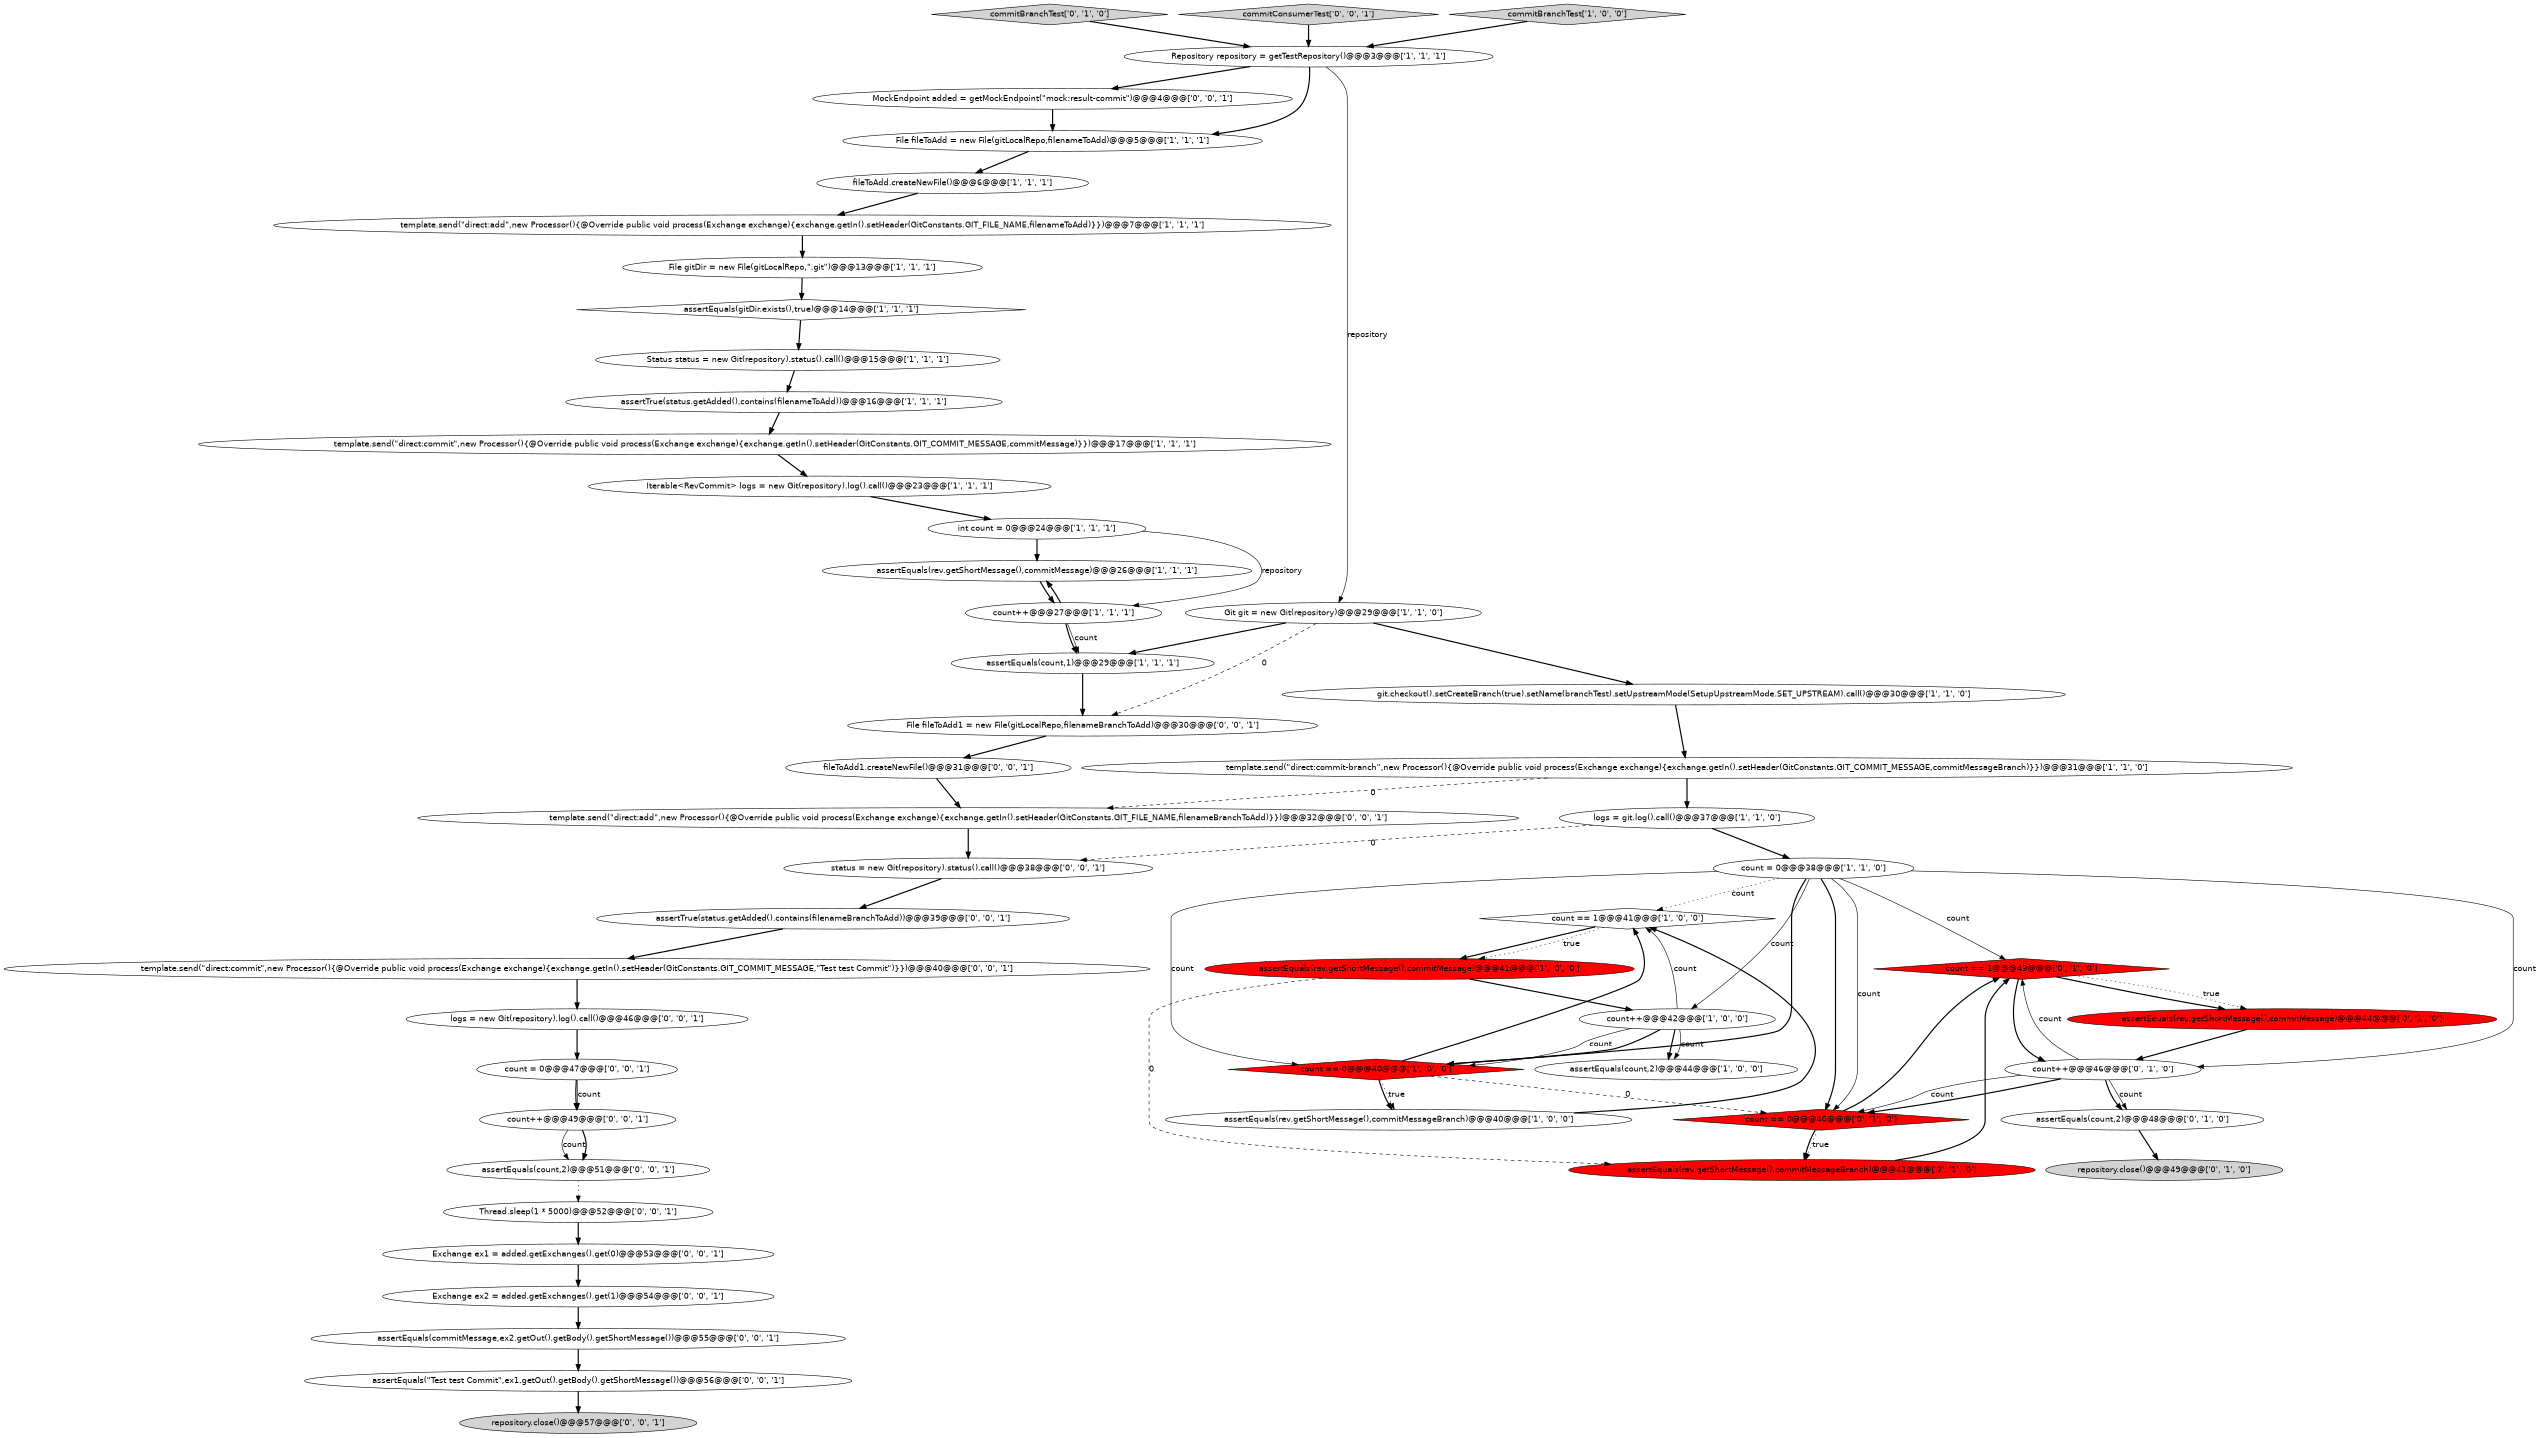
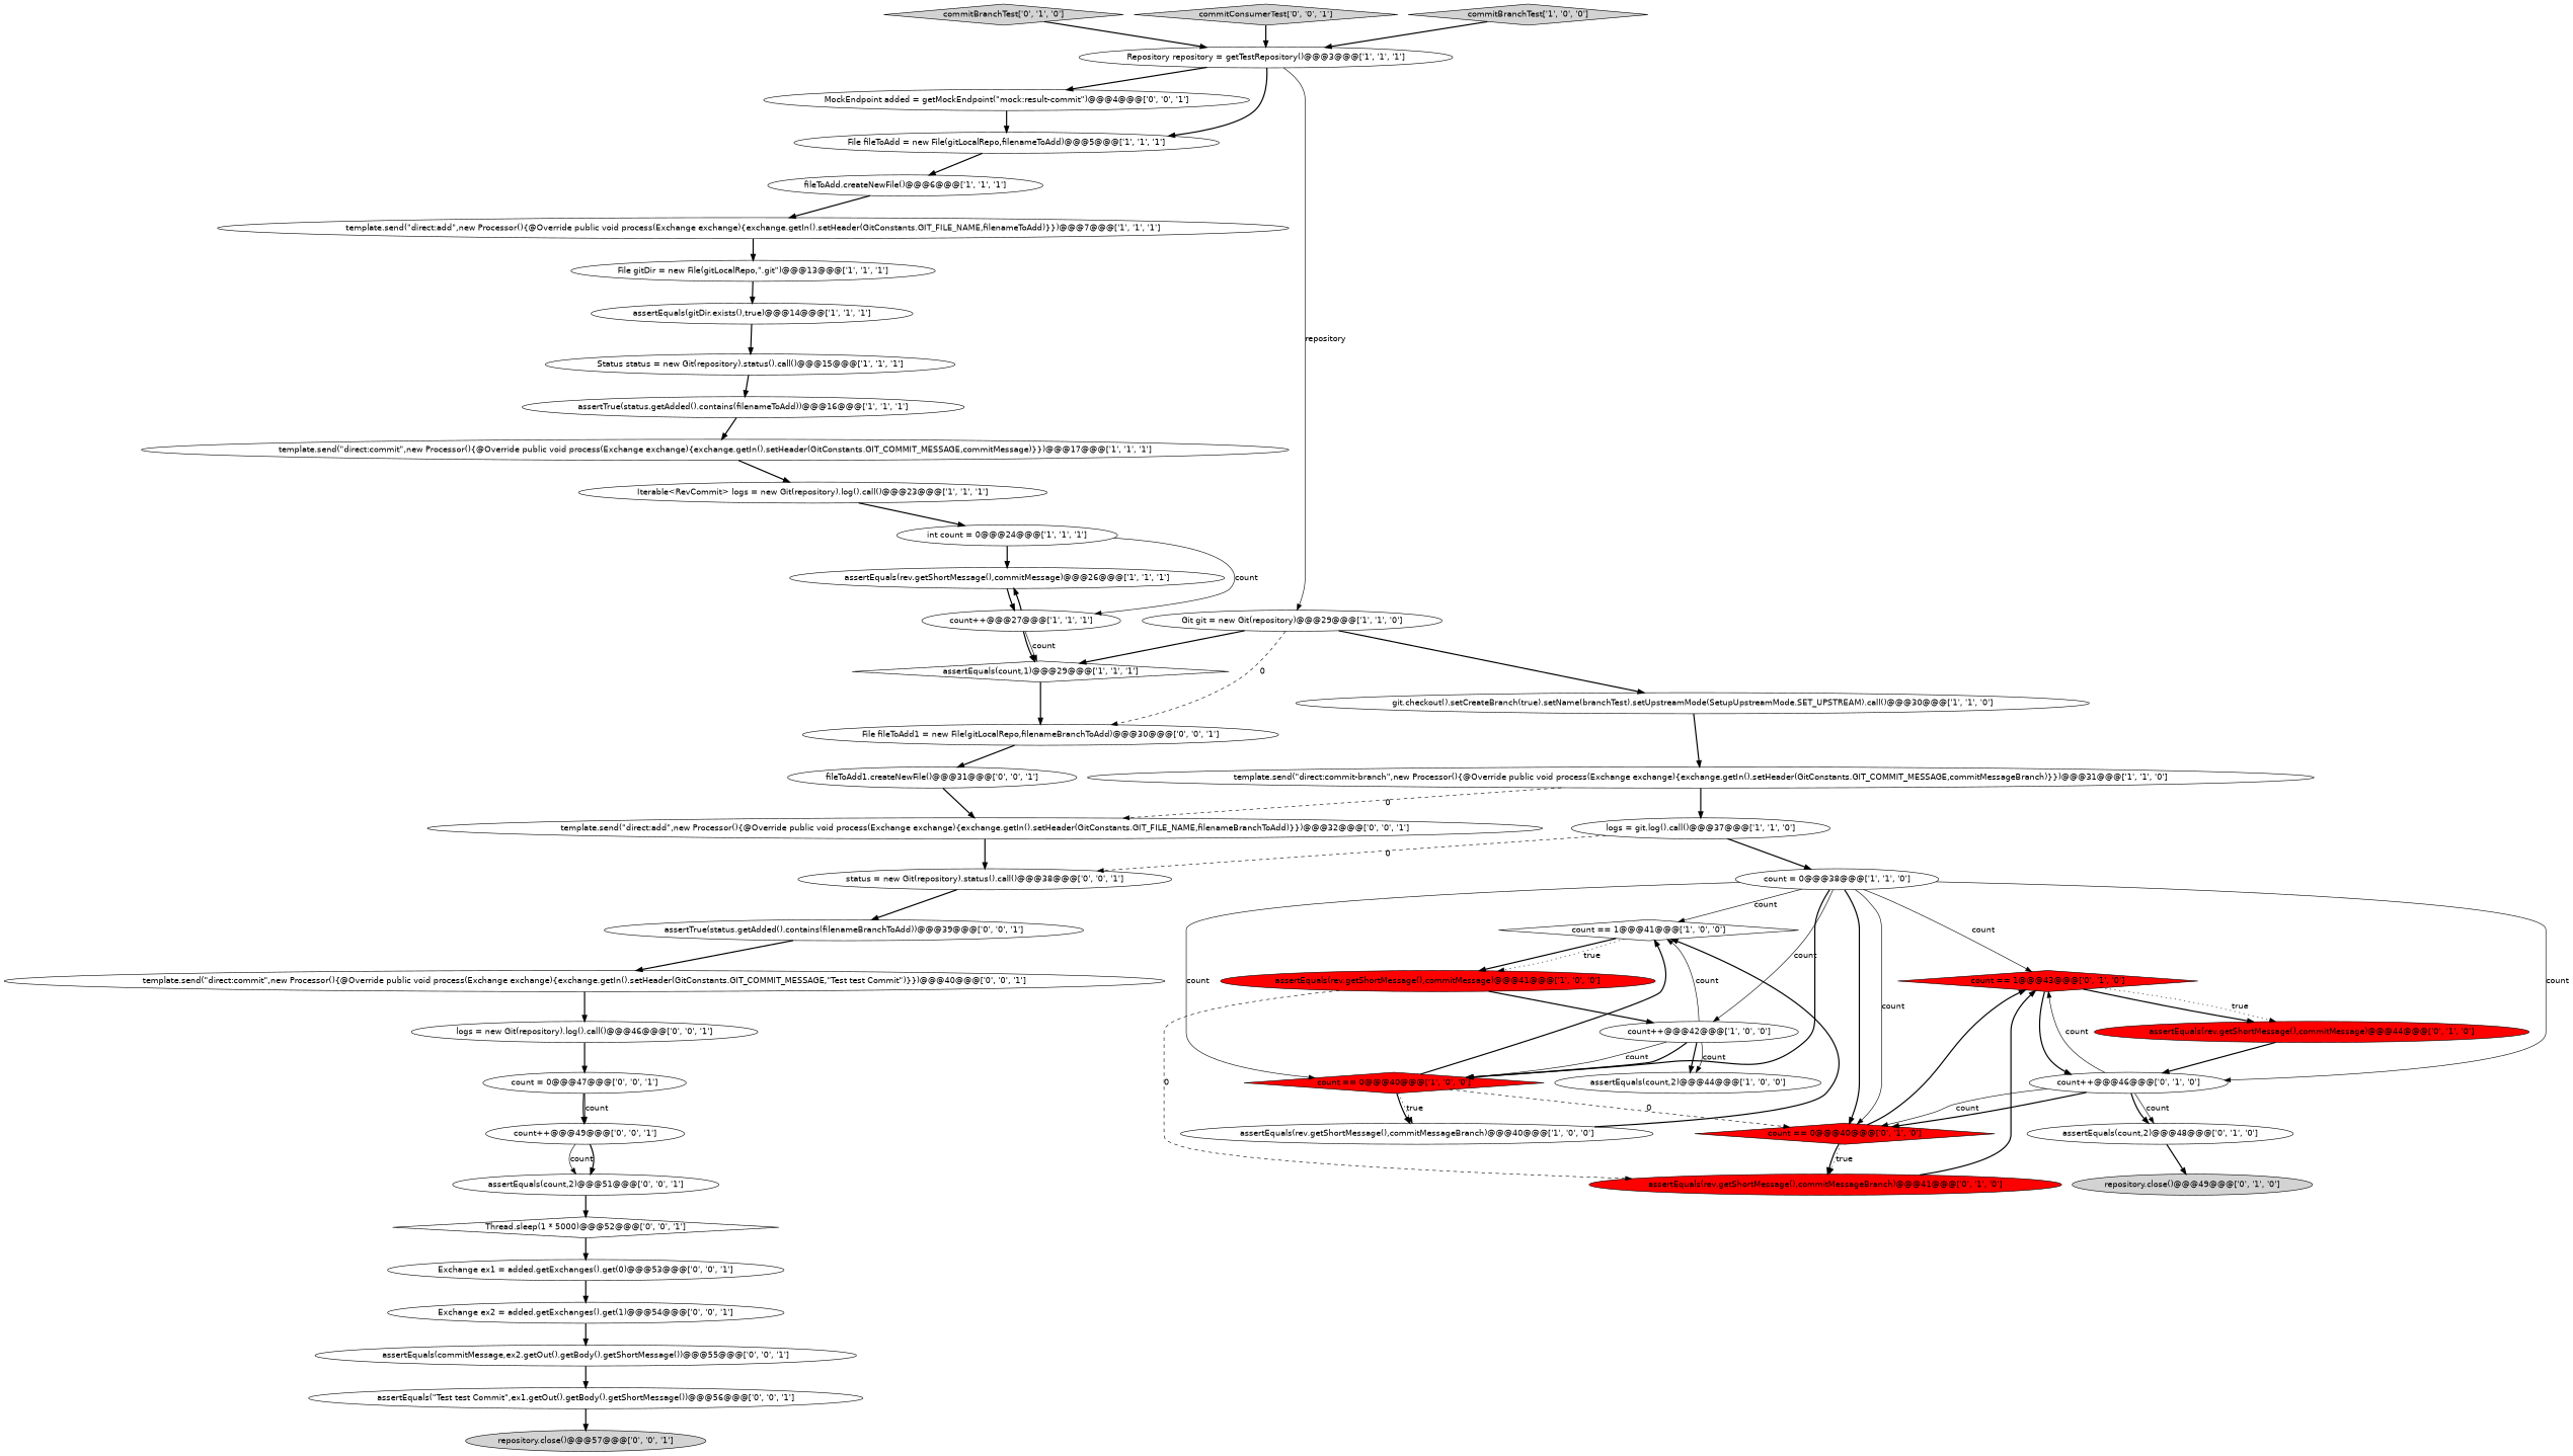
  digraph {
    fontname="DejaVu Sans"
    node [fillcolor=white fontname="DejaVu Sans" shape=ellipse style=filled]
    edge [fontname="DejaVu Sans" style=bold]
    n1 [label="File fileToAdd = new File(gitLocalRepo,filenameToAdd)@@@5@@@['1', '1', '1']"]
    n2 [label="fileToAdd.createNewFile()@@@6@@@['1', '1', '1']"]
    n3 [label="template.send(\"direct:add\",new Processor(){@Override public void process(Exchange exchange){exchange.getIn().setHeader(GitConstants.GIT_FILE_NAME,filenameToAdd)}})@@@7@@@['1', '1', '1']"]
    n4 [label="assertTrue(status.getAdded().contains(filenameBranchToAdd))@@@39@@@['0', '0', '1']"]
    n5 [label="template.send(\"direct:commit\",new Processor(){@Override public void process(Exchange exchange){exchange.getIn().setHeader(GitConstants.GIT_COMMIT_MESSAGE,\"Test test Commit\")}})@@@40@@@['0', '0', '1']"]
    n6 [label="logs = new Git(repository).log().call()@@@46@@@['0', '0', '1']"]
    n7 [label="assertEquals(count,2)@@@44@@@['1', '0', '0']"]
    n8 [label="logs = git.log().call()@@@37@@@['1', '1', '0']"]
    n9 [label="status = new Git(repository).status().call()@@@38@@@['0', '0', '1']"]
    n10 [label="count = 0@@@38@@@['1', '1', '0']"]
    n11 [fillcolor=red label="count == 1@@@43@@@['0', '1', '0']" shape=diamond]
    n12 [label="count == 1@@@41@@@['1', '0', '0']" shape=diamond]
    n13 [fillcolor=red label="count == 0@@@40@@@['0', '1', '0']" shape=diamond]
    n14 [label="count++@@@46@@@['0', '1', '0']"]
    n15 [fillcolor=red label="count == 0@@@40@@@['1', '0', '0']" shape=diamond]
    n16 [label="count++@@@42@@@['1', '0', '0']"]
    n17 [fillcolor=lightgray label="commitBranchTest['0', '1', '0']" shape=diamond]
    n18 [label="Repository repository = getTestRepository()@@@3@@@['1', '1', '1']"]
    n19 [label="MockEndpoint added = getMockEndpoint(\"mock:result-commit\")@@@4@@@['0', '0', '1']"]
    n20 [label="Git git = new Git(repository)@@@29@@@['1', '1', '0']"]
    n21 [label="git.checkout().setCreateBranch(true).setName(branchTest).setUpstreamMode(SetupUpstreamMode.SET_UPSTREAM).call()@@@30@@@['1', '1', '0']"]
    n22 [label="template.send(\"direct:commit-branch\",new Processor(){@Override public void process(Exchange exchange){exchange.getIn().setHeader(GitConstants.GIT_COMMIT_MESSAGE,commitMessageBranch)}})@@@31@@@['1', '1', '0']"]
    n23 [label="template.send(\"direct:add\",new Processor(){@Override public void process(Exchange exchange){exchange.getIn().setHeader(GitConstants.GIT_FILE_NAME,filenameBranchToAdd)}})@@@32@@@['0', '0', '1']"]
    n24 [label="assertEquals(count,2)@@@51@@@['0', '0', '1']"]
-   n25 [label="Thread.sleep(1 * 5000)@@@52@@@['0', '0', '1']"]
+   n25 [label="Thread.sleep(1 * 5000)@@@52@@@['0', '0', '1']" shape=diamond]
    n26 [label="Exchange ex1 = added.getExchanges().get(0)@@@53@@@['0', '0', '1']"]
    n27 [fillcolor=red label="assertEquals(rev.getShortMessage(),commitMessageBranch)@@@41@@@['0', '1', '0']"]
    n28 [fillcolor=red label="assertEquals(rev.getShortMessage(),commitMessage)@@@44@@@['0', '1', '0']"]
    n29 [label="assertEquals(rev.getShortMessage(),commitMessage)@@@26@@@['1', '1', '1']"]
    n30 [label="count++@@@27@@@['1', '1', '1']"]
-   n31 [label="assertEquals(count,1)@@@29@@@['1', '1', '1']"]
+   n31 [label="assertEquals(count,1)@@@29@@@['1', '1', '1']" shape=diamond]
    n32 [label="assertEquals(rev.getShortMessage(),commitMessageBranch)@@@40@@@['1', '0', '0']"]
    n33 [fillcolor=red label="assertEquals(rev.getShortMessage(),commitMessage)@@@41@@@['1', '0', '0']"]
    n34 [label="template.send(\"direct:commit\",new Processor(){@Override public void process(Exchange exchange){exchange.getIn().setHeader(GitConstants.GIT_COMMIT_MESSAGE,commitMessage)}})@@@17@@@['1', '1', '1']"]
    n35 [label="Iterable<RevCommit> logs = new Git(repository).log().call()@@@23@@@['1', '1', '1']"]
    n36 [label="int count = 0@@@24@@@['1', '1', '1']"]
    n37 [label="count = 0@@@47@@@['0', '0', '1']"]
    n38 [label="Exchange ex2 = added.getExchanges().get(1)@@@54@@@['0', '0', '1']"]
    n39 [label="assertEquals(commitMessage,ex2.getOut().getBody().getShortMessage())@@@55@@@['0', '0', '1']"]
    n40 [label="File fileToAdd1 = new File(gitLocalRepo,filenameBranchToAdd)@@@30@@@['0', '0', '1']"]
    n41 [fillcolor=lightgray label="commitConsumerTest['0', '0', '1']" shape=diamond]
    n42 [label="assertEquals(\"Test test Commit\",ex1.getOut().getBody().getShortMessage())@@@56@@@['0', '0', '1']"]
    n43 [label="fileToAdd1.createNewFile()@@@31@@@['0', '0', '1']"]
    n44 [label="assertEquals(count,2)@@@48@@@['0', '1', '0']"]
    n45 [label="File gitDir = new File(gitLocalRepo,\".git\")@@@13@@@['1', '1', '1']"]
-   n46 [label="assertEquals(gitDir.exists(),true)@@@14@@@['1', '1', '1']" shape=diamond]
+   n46 [label="assertEquals(gitDir.exists(),true)@@@14@@@['1', '1', '1']"]
    n47 [label="count++@@@49@@@['0', '0', '1']"]
    n48 [fillcolor=lightgray label="repository.close()@@@49@@@['0', '1', '0']"]
    n49 [fillcolor=lightgray label="repository.close()@@@57@@@['0', '0', '1']"]
    n50 [label="Status status = new Git(repository).status().call()@@@15@@@['1', '1', '1']"]
    n51 [label="assertTrue(status.getAdded().contains(filenameToAdd))@@@16@@@['1', '1', '1']"]
    n52 [fillcolor=lightgray label="commitBranchTest['1', '0', '0']" shape=diamond]
    n1 -> n2
    n2 -> n3
    n3 -> n45
    n4 -> n5
    n5 -> n6
    n6 -> n37
    n8 -> n9 [label=0 style=dashed]
    n8 -> n10
    n9 -> n4
    n10 -> n11 [label=count style=solid]
-   n10 -> n12 [label=count style=dotted]
+   n10 -> n12 [label=count style=solid]
    n10 -> n13 [label=count style=solid]
    n10 -> n13
    n10 -> n14 [label=count style=solid]
    n10 -> n15
    n10 -> n15 [label=count style=solid]
    n10 -> n16 [label=count style=solid]
    n11 -> n14
    n11 -> n28 [label=true style=dotted]
    n11 -> n28
    n12 -> n33
    n12 -> n33 [label=true style=dotted]
    n13 -> n11
    n13 -> n27 [label=true style=dotted]
    n13 -> n27
    n14 -> n11 [label=count style=solid]
    n14 -> n13
    n14 -> n13 [label=count style=solid]
    n14 -> n44 [label=count style=solid]
    n14 -> n44
    n15 -> n12
    n15 -> n13 [label=0 style=dashed]
    n15 -> n32
    n15 -> n32 [label=true style=dotted]
    n16 -> n7
    n16 -> n7 [label=count style=solid]
    n16 -> n12 [label=count style=solid]
    n16 -> n15
    n16 -> n15 [label=count style=solid]
    n17 -> n18
    n18 -> n1
    n18 -> n19
    n18 -> n20 [label=repository style=solid]
    n19 -> n1
    n20 -> n21
    n20 -> n31
    n20 -> n40 [label=0 style=dashed]
    n21 -> n22
    n22 -> n8
    n22 -> n23 [label=0 style=dashed]
    n23 -> n9
-   n24 -> n25 [style=dotted]
+   n24 -> n25
    n25 -> n26
    n26 -> n38
    n27 -> n11
    n28 -> n14
    n29 -> n30
    n30 -> n29
    n30 -> n31 [label=count style=solid]
    n30 -> n31
    n31 -> n40
    n32 -> n12
    n33 -> n16
    n33 -> n27 [label=0 style=dashed]
    n34 -> n35
    n35 -> n36
    n36 -> n29
-   n36 -> n30 [label=repository style=solid]
+   n36 -> n30 [label=count style=solid]
    n37 -> n47
    n37 -> n47 [label=count style=solid]
    n38 -> n39
    n39 -> n42
    n40 -> n43
    n41 -> n18
    n42 -> n49
    n43 -> n23
    n44 -> n48
    n45 -> n46
    n46 -> n50
    n47 -> n24 [label=count style=solid]
    n47 -> n24
    n50 -> n51
    n51 -> n34
    n52 -> n18
  }
